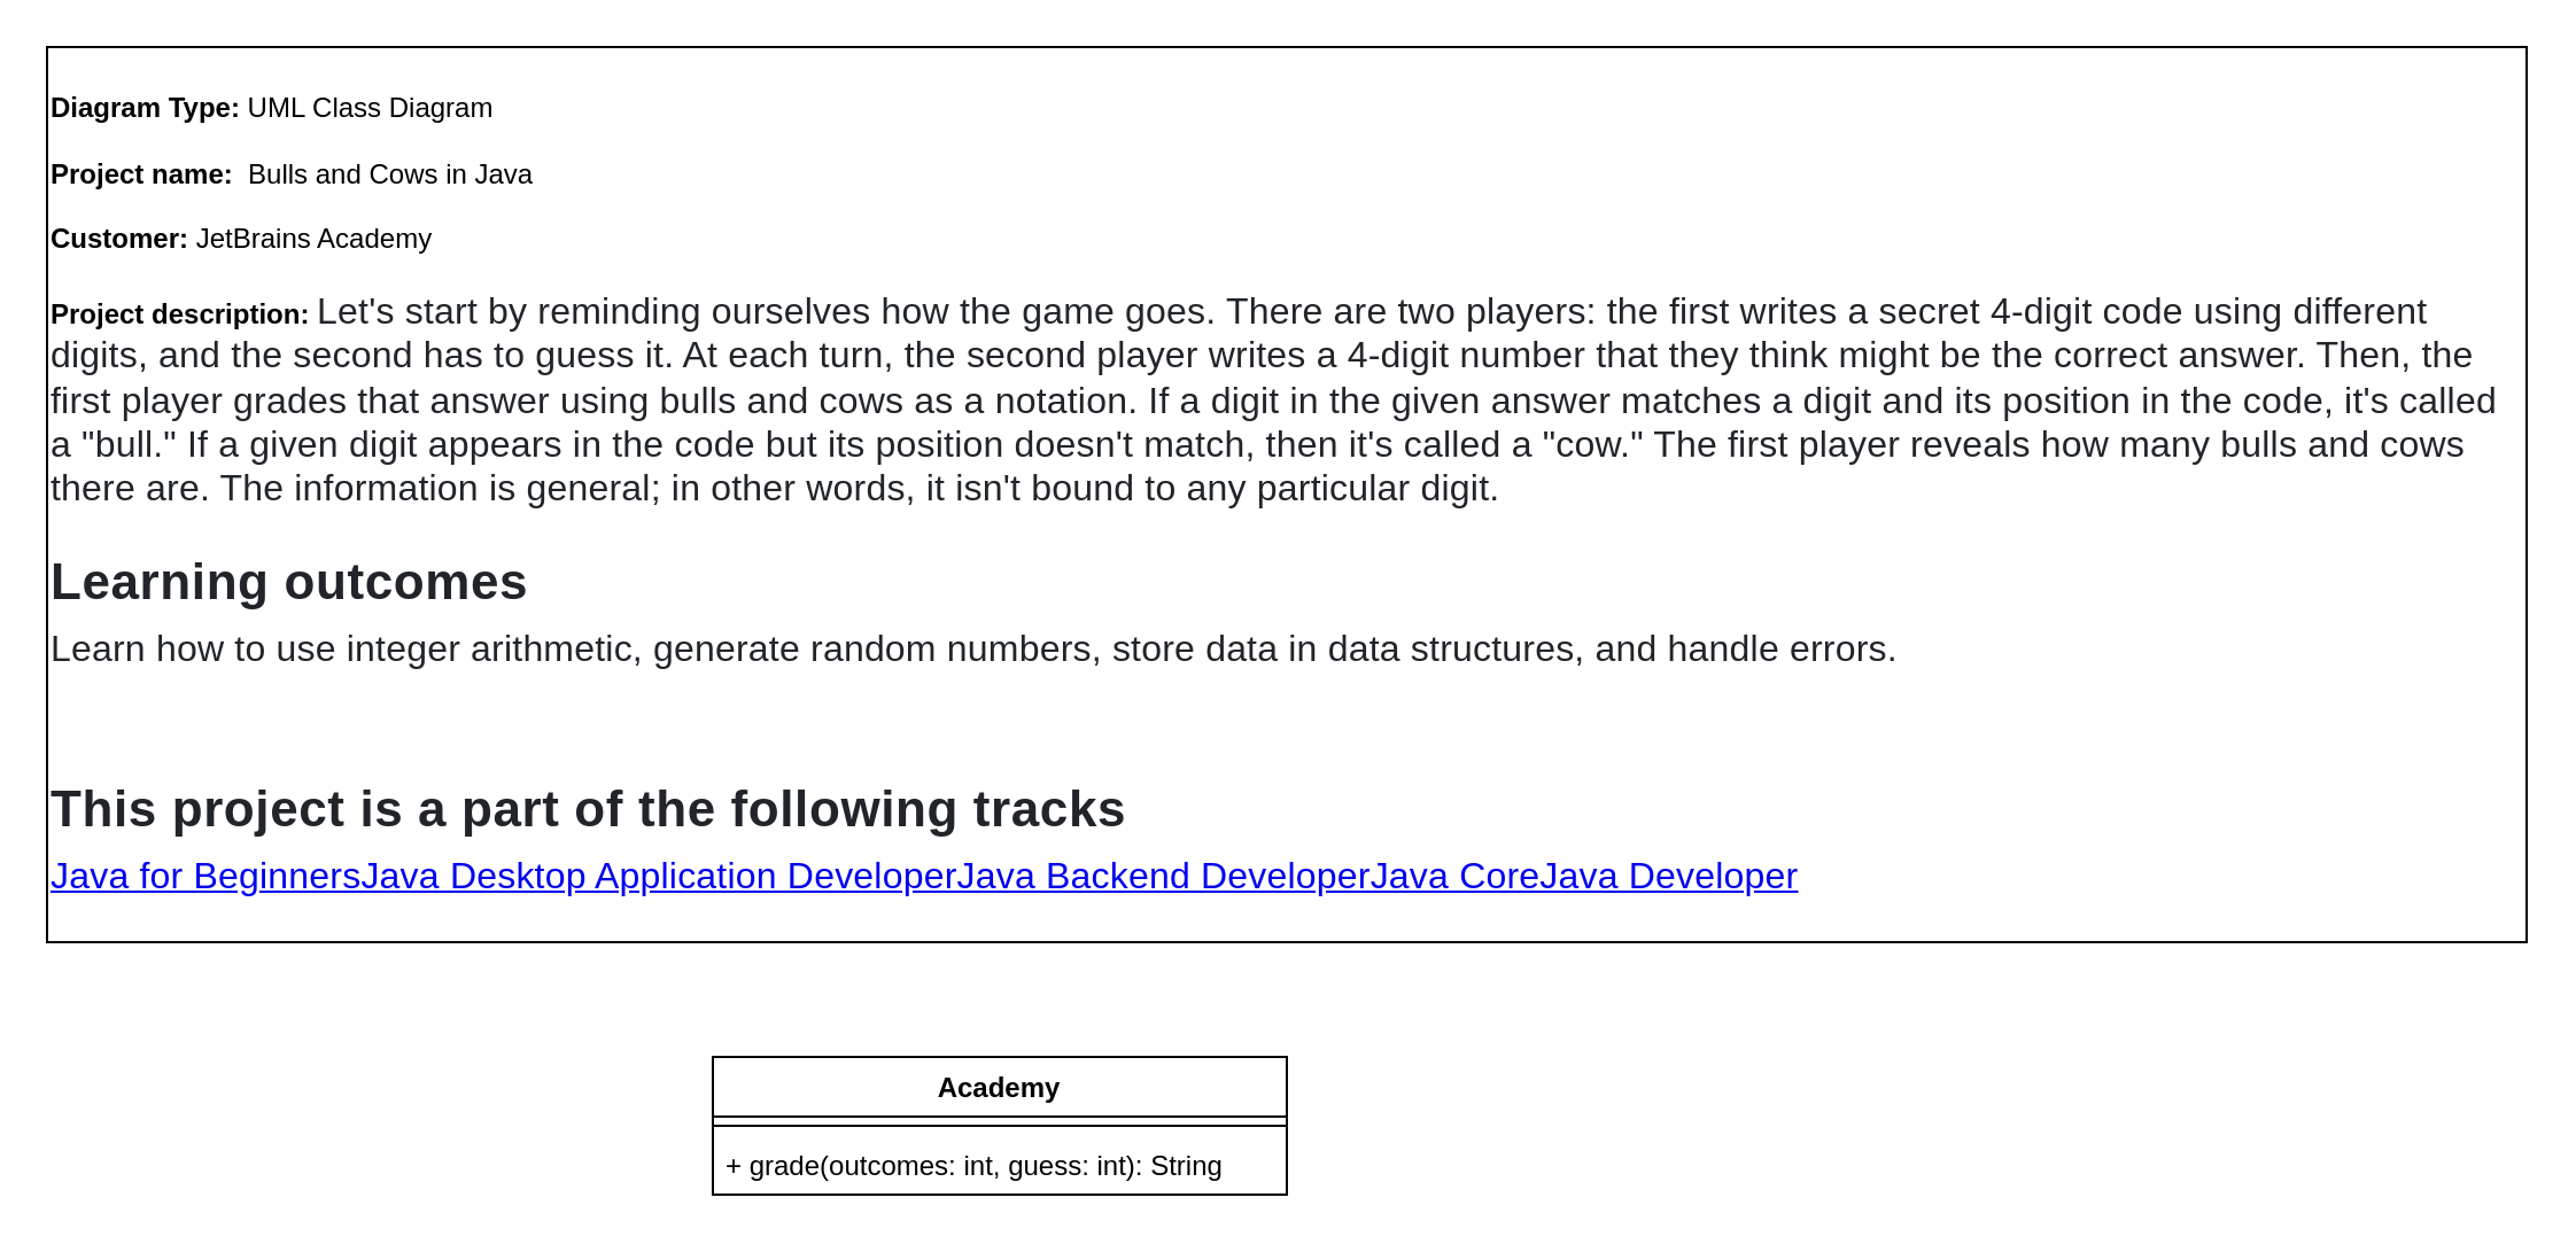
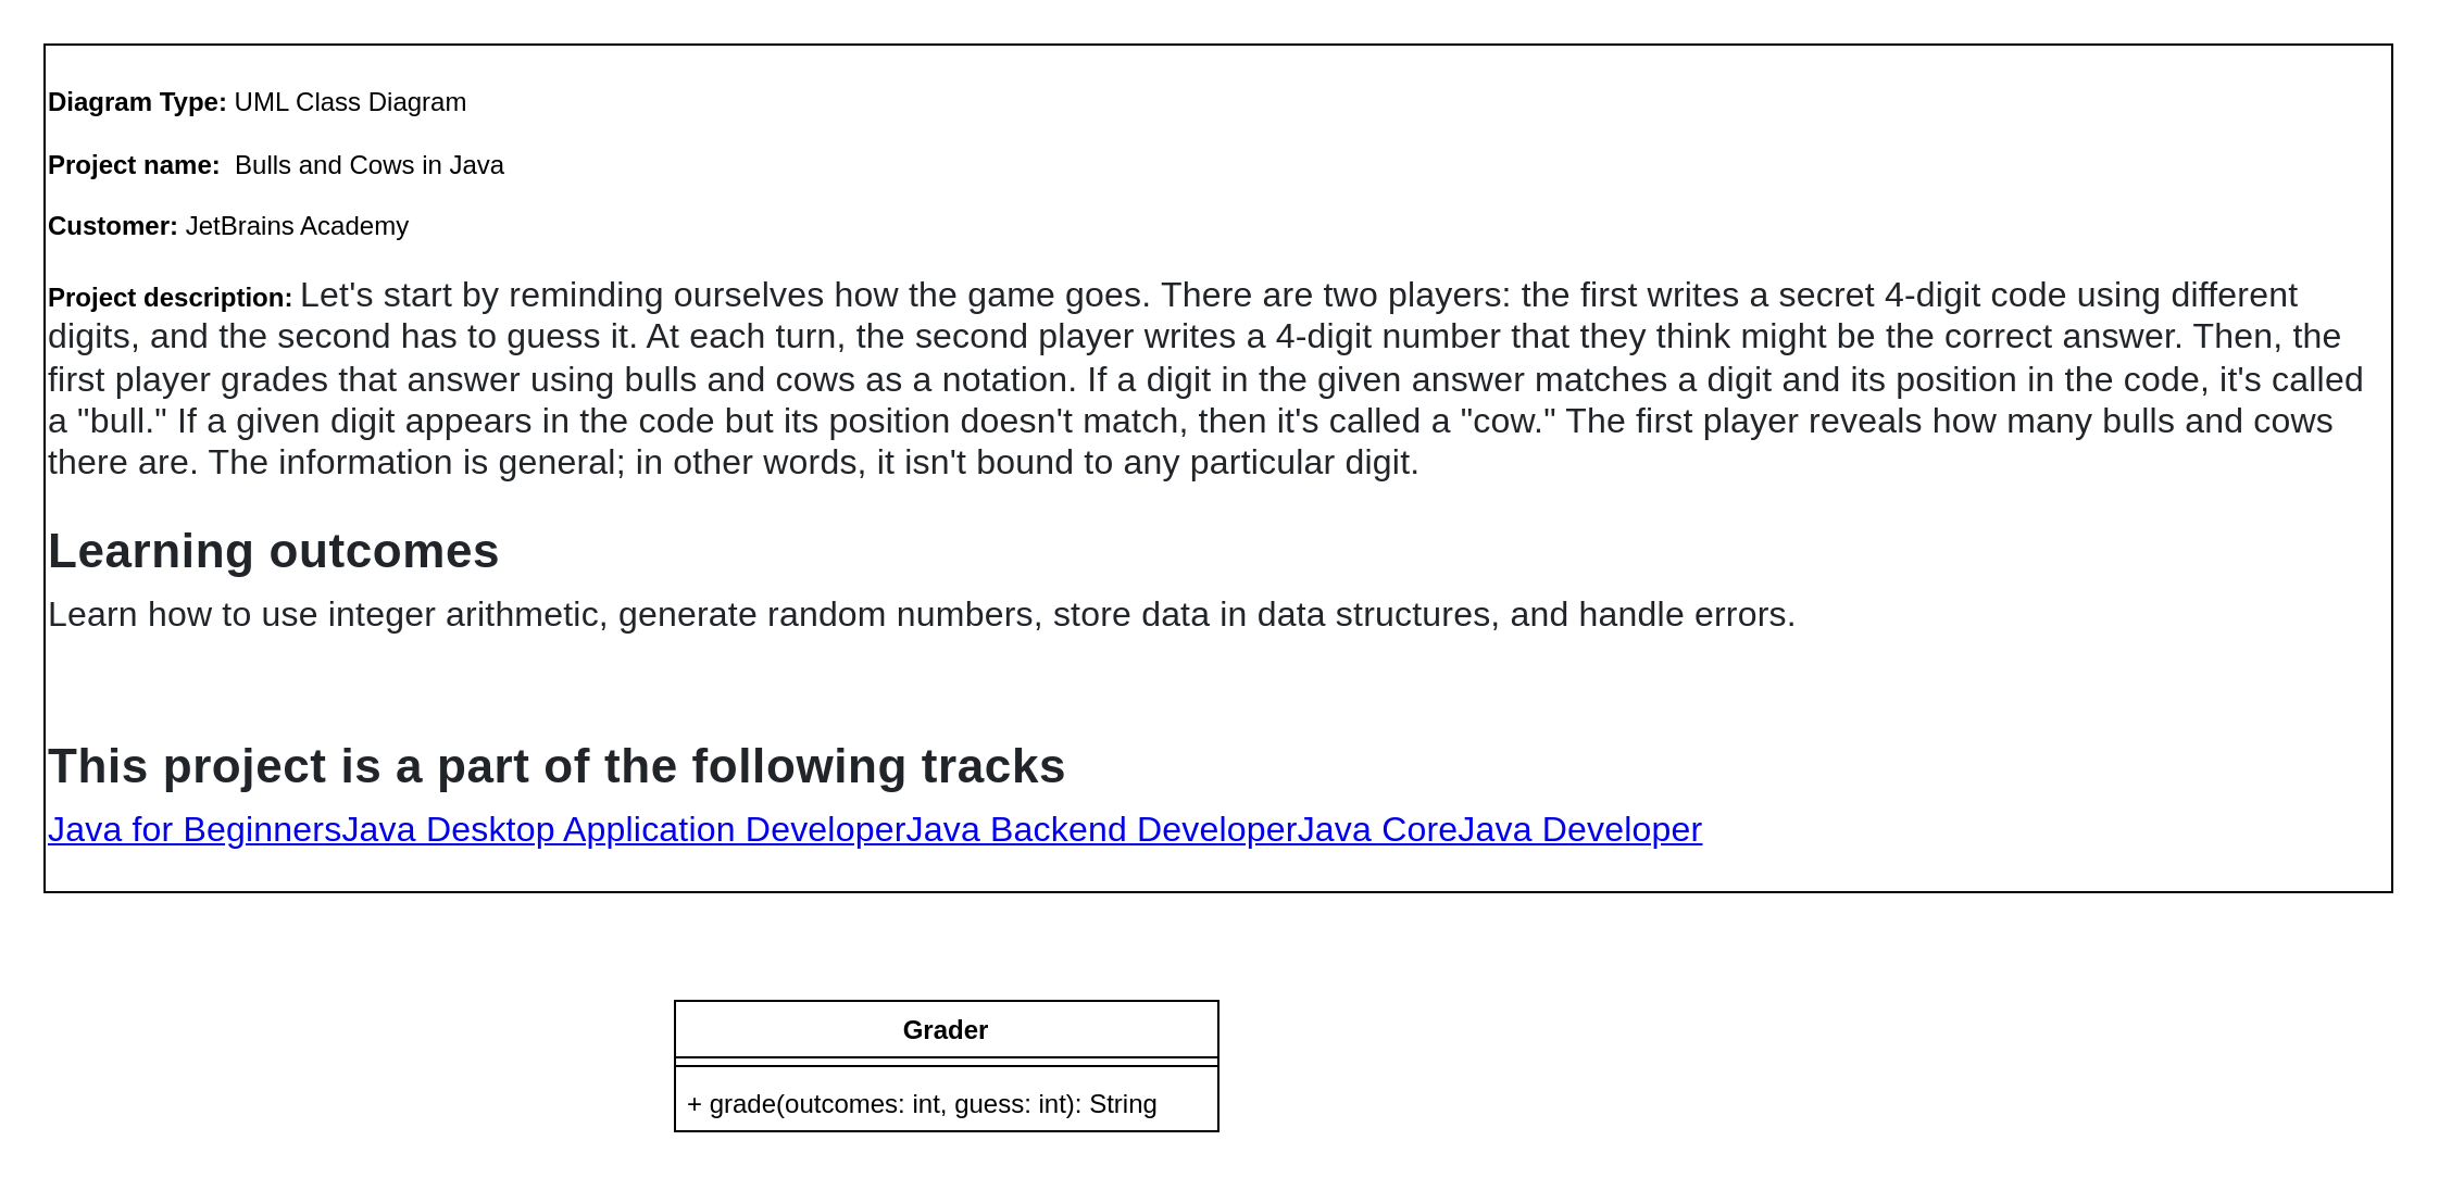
  <mxCell id="0" />
  <mxCell id="1" parent="0" />
  <mxCell id="2" value="&lt;b&gt;Diagram Type:&lt;/b&gt; UML Class Diagram&lt;br&gt;&lt;b&gt;&lt;br&gt;Project name:&lt;/b&gt;&amp;nbsp;&amp;nbsp;Bulls and Cows in Java&lt;br&gt;&lt;b&gt;&lt;br&gt;Customer:&lt;/b&gt; JetBrains Academy&lt;br&gt;&lt;b&gt;&lt;br&gt;Project description:&lt;/b&gt;&amp;nbsp;&lt;font color=&quot;#212529&quot;&gt;&lt;span style=&quot;font-size: 16px ; letter-spacing: 0.1px ; background-color: rgb(255 , 255 , 255)&quot;&gt;Let's start by reminding ourselves how the game goes. There are two players: the first writes a secret 4-digit code using different digits, and the second has to guess it. At each turn, the second player writes a 4-digit number that they think might be the correct answer. Then, the first player grades that answer using bulls and cows as a notation. If a digit in the given answer matches a digit and its position in the code, it's called a &quot;bull.&quot; If a given digit appears in the code but its position doesn't match, then it's called a &quot;cow.&quot; The first player reveals how many bulls and cows there are. The information is general; in other words, it isn't bound to any particular digit.&amp;nbsp;&lt;br&gt;&lt;br&gt;&lt;/span&gt;&lt;/font&gt;&lt;span style=&quot;color: rgb(33 , 37 , 41) ; font-size: 1.375rem ; letter-spacing: 0.3px ; background-color: rgb(255 , 255 , 255)&quot;&gt;&lt;b&gt;Learning outcomes&lt;/b&gt;&lt;/span&gt;&lt;br&gt;&lt;span style=&quot;background-color: rgb(255 , 255 , 255)&quot;&gt;&lt;font color=&quot;#212529&quot;&gt;&lt;span style=&quot;font-size: 16px ; letter-spacing: 0.1px&quot;&gt;Learn how to use integer arithmetic, generate random numbers, store data in data structures, and handle errors.&lt;/span&gt;&lt;/font&gt;&lt;/span&gt;&lt;span style=&quot;background-color: rgb(255 , 255 , 255) ; letter-spacing: 0.3px ; font-size: 1.375rem ; color: rgb(33 , 37 , 41)&quot;&gt;&lt;br&gt;&lt;/span&gt;&lt;div class=&quot;mt-5&quot; style=&quot;box-sizing: border-box ; background-color: rgb(255 , 255 , 255) ; margin-top: 3rem&quot;&gt;&lt;h5 style=&quot;color: rgb(33 , 37 , 41) ; font-size: 1.375rem ; letter-spacing: 0.3px ; box-sizing: border-box ; margin-top: 0px ; margin-bottom: 0.5rem ; line-height: 1&quot;&gt;This project is a part of the following tracks&lt;/h5&gt;&lt;font color=&quot;#0000ee&quot;&gt;&lt;span style=&quot;font-size: 16px ; letter-spacing: 0.1px&quot;&gt;&lt;u&gt;Java for BeginnersJava Desktop Application DeveloperJava Backend DeveloperJava CoreJava Developer&lt;/u&gt;&lt;/span&gt;&lt;/font&gt;&lt;br&gt;&lt;/div&gt;" style="rounded=0;whiteSpace=wrap;html=1;align=left;" parent="1" vertex="1"><mxGeometry x="20" y="20" width="1080" height="390" as="geometry" /></mxCell>
- <mxCell id="3" value="Academy" style="swimlane;fontStyle=1;align=center;verticalAlign=top;childLayout=stackLayout;horizontal=1;startSize=26;horizontalStack=0;resizeParent=1;resizeParentMax=0;resizeLast=0;collapsible=1;marginBottom=0;" vertex="1" parent="1"><mxGeometry x="310" y="460" width="250" height="60" as="geometry" /></mxCell>
+ <mxCell id="3" value="Grader" style="swimlane;fontStyle=1;align=center;verticalAlign=top;childLayout=stackLayout;horizontal=1;startSize=26;horizontalStack=0;resizeParent=1;resizeParentMax=0;resizeLast=0;collapsible=1;marginBottom=0;" vertex="1" parent="1"><mxGeometry x="310" y="460" width="250" height="60" as="geometry" /></mxCell>
  <mxCell id="4" value="" style="line;strokeWidth=1;fillColor=none;align=left;verticalAlign=middle;spacingTop=-1;spacingLeft=3;spacingRight=3;rotatable=0;labelPosition=right;points=[];portConstraint=eastwest;" vertex="1" parent="3"><mxGeometry y="26" width="250" height="8" as="geometry" /></mxCell>
  <mxCell id="5" value="+ grade(outcomes: int, guess: int): String" style="text;strokeColor=none;fillColor=none;align=left;verticalAlign=top;spacingLeft=4;spacingRight=4;overflow=hidden;rotatable=0;points=[[0,0.5],[1,0.5]];portConstraint=eastwest;" vertex="1" parent="3"><mxGeometry y="34" width="250" height="26" as="geometry" /></mxCell>
